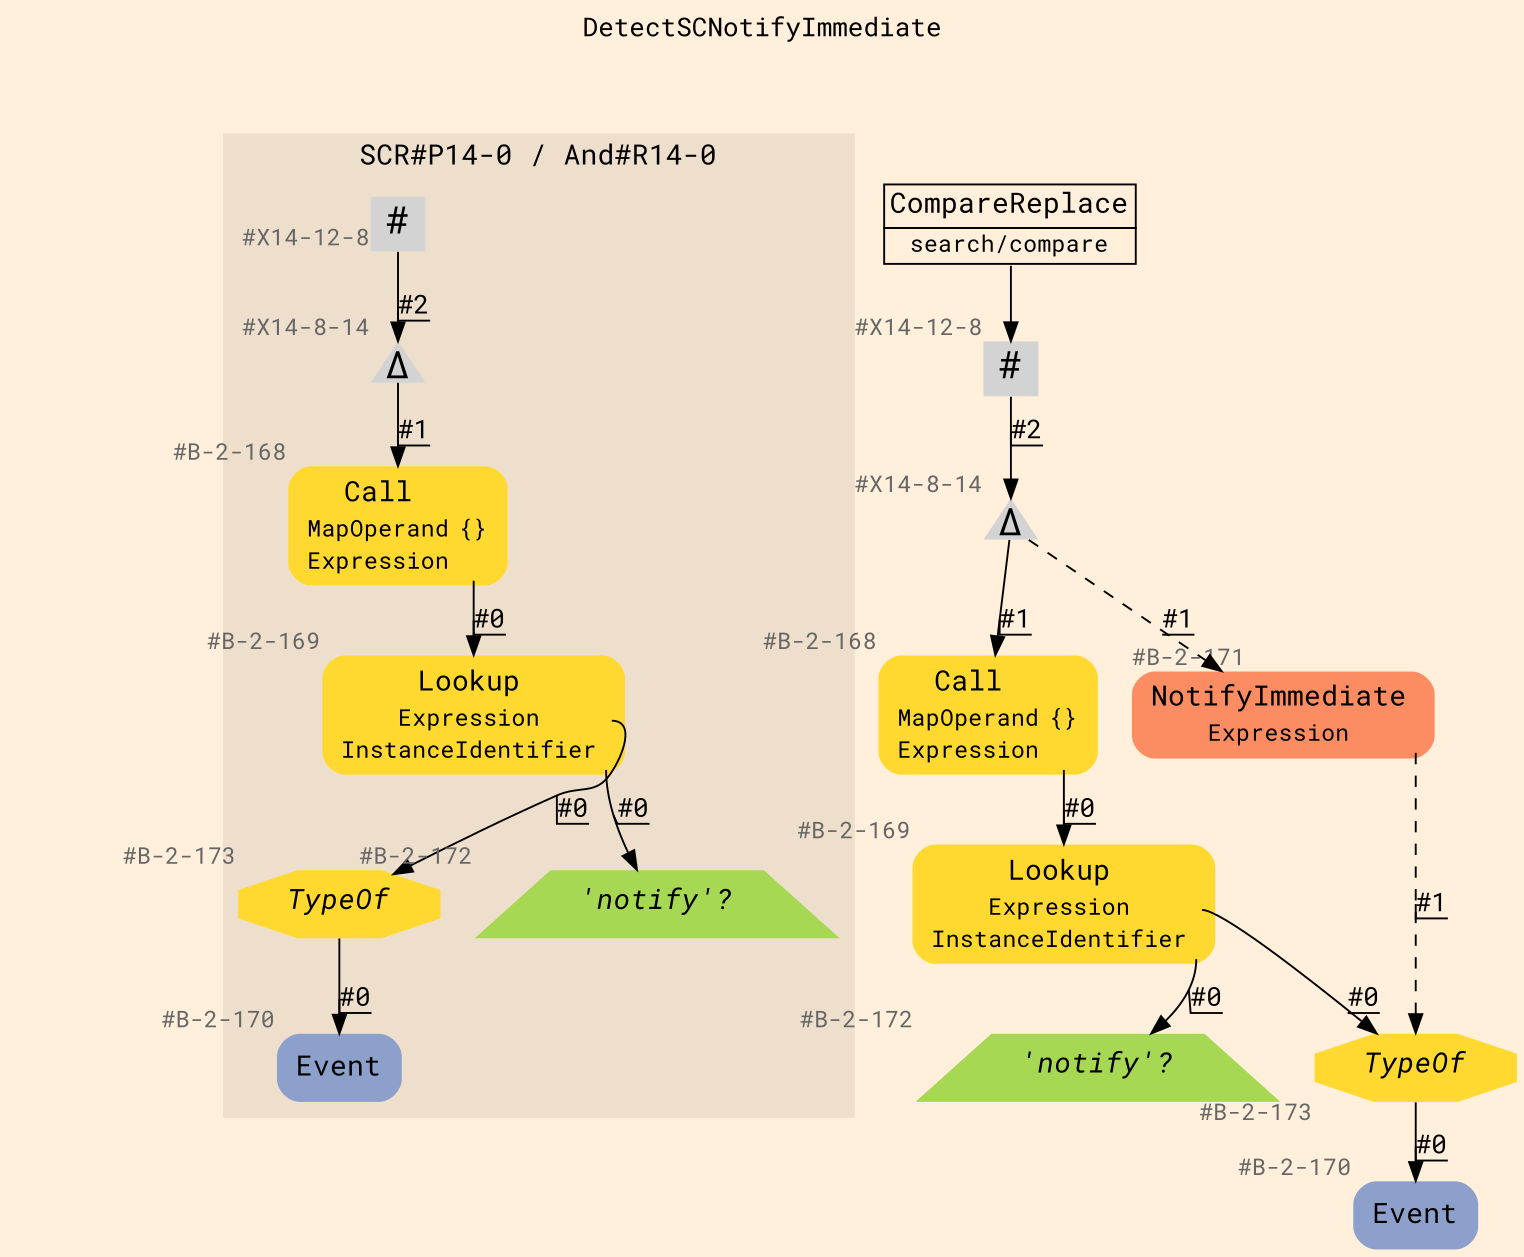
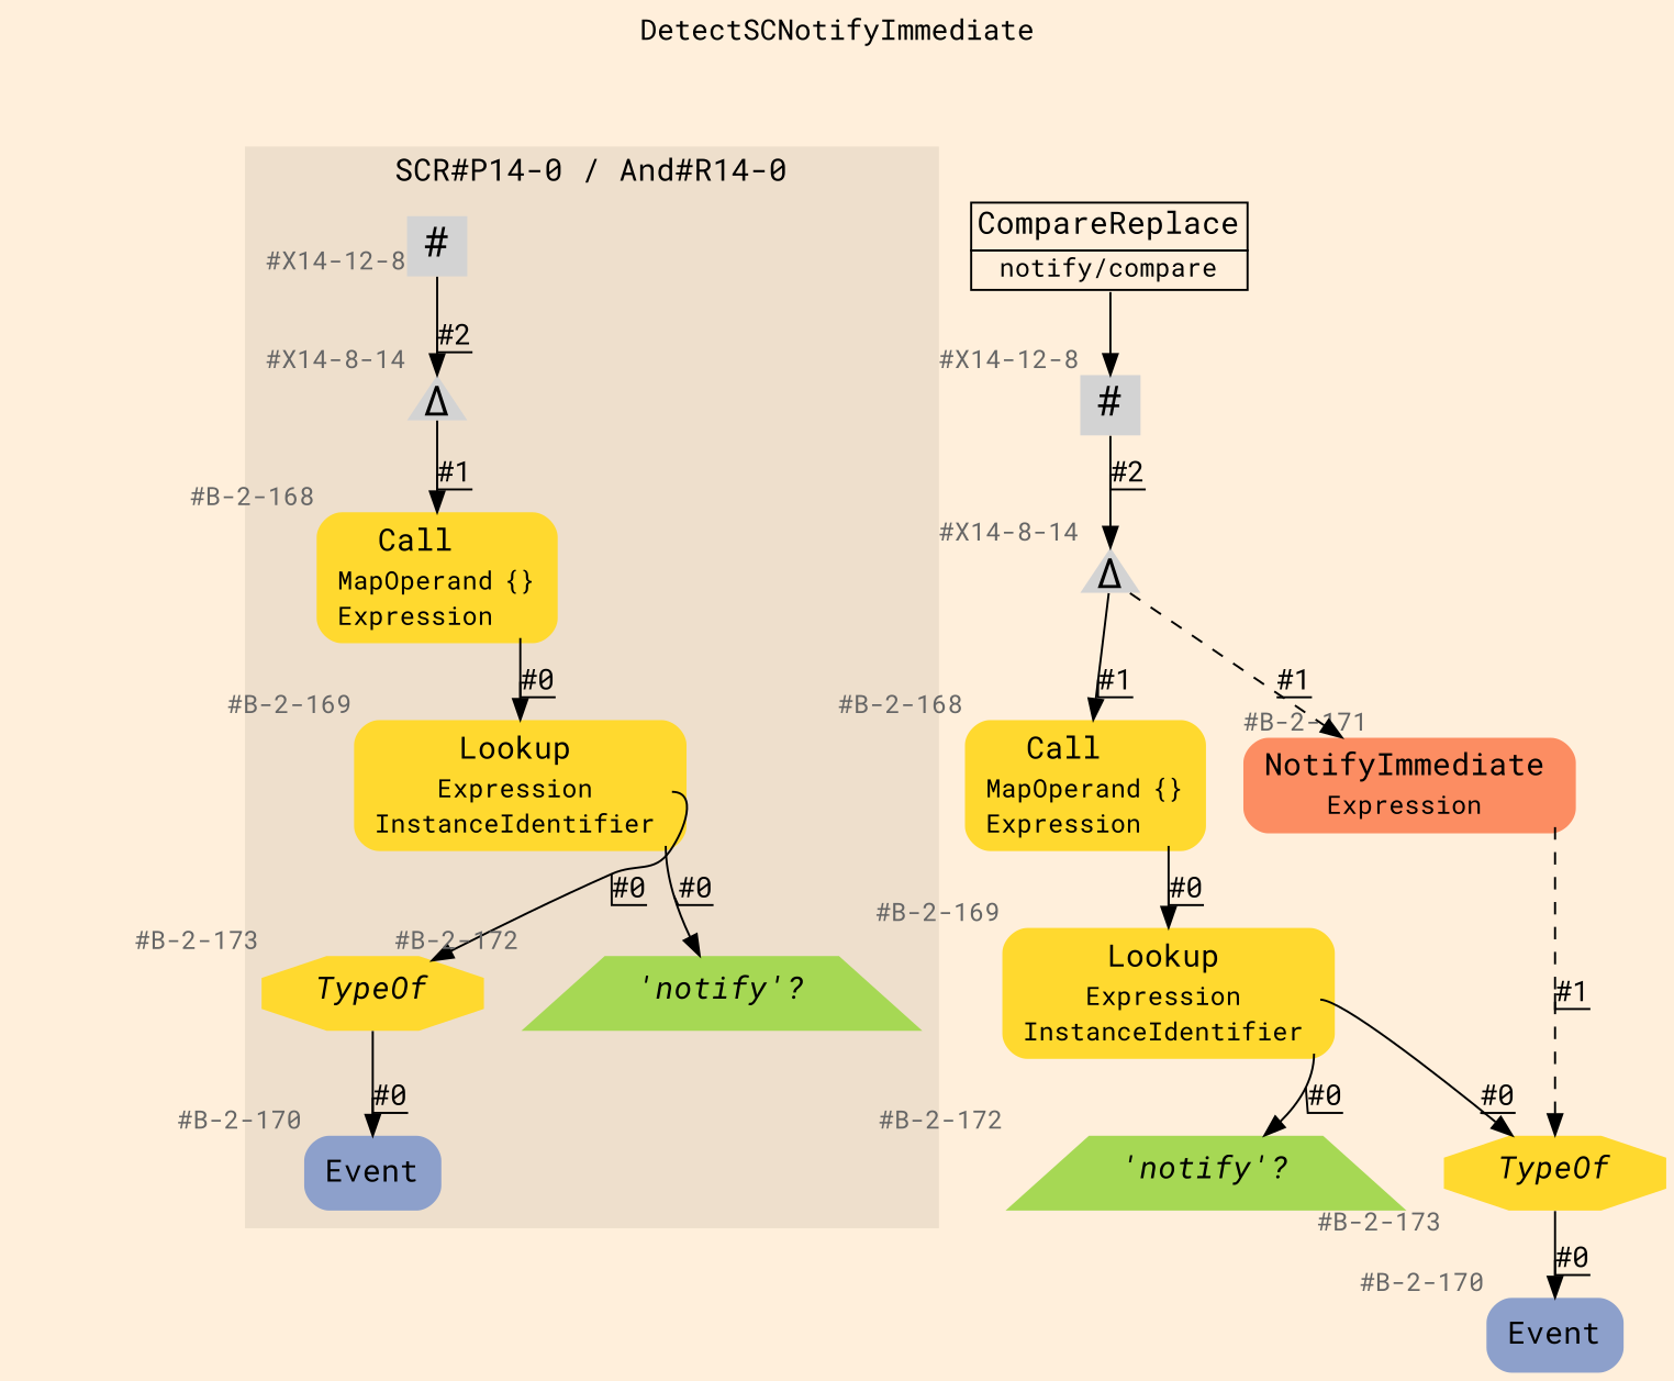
  digraph {
    bgcolor=antiquewhite1
    color=black
    fontcolor=black
    fontname="Roboto Mono"
    label=DetectSCNotifyImmediate
    labelloc=t
    rankdir=TB
    ranksep=0.3
    node [fillcolor="/set28/6" fontcolor=grey40 fontname="Roboto Mono" fontsize=12 shape=plaintext style=filled xlabel="#B-2-173"]
    edge [color=black decorate=true fontcolor=black fontname="Roboto Mono"]
    n1 [label=<<FONT COLOR="black" POINT-SIZE="15"><I>TypeOf</I></FONT>> penwidth=0.0 shape=octagon]
    n2 [fixedsize=true height=0.4 label=<<FONT COLOR="black" POINT-SIZE="20">#</FONT>> penwidth=0.0 shape=square width=0.4 xlabel="#X14-12-8" fillcolor=""]
    n3 [fillcolor="/set28/3" label=<<TABLE BORDER="0" CELLBORDER="0" CELLSPACING="0">          <TR><TD><FONT COLOR="black" POINT-SIZE="15">Event</FONT></TD></TR>         </TABLE>> style="rounded,filled" xlabel="#B-2-170"]
    n4 [label=<<TABLE BORDER="0" CELLBORDER="0" CELLSPACING="0">          <TR><TD><FONT COLOR="black" POINT-SIZE="15">Lookup</FONT></TD></TR>          <TR><TD><FONT COLOR="black" POINT-SIZE="12">Expression</FONT></TD><TD PORT="port0"></TD></TR>          <TR><TD><FONT COLOR="black" POINT-SIZE="12">InstanceIdentifier</FONT></TD><TD PORT="port1"></TD></TR>         </TABLE>> style="rounded,filled" xlabel="#B-2-169"]
    n5 [label=<<TABLE BORDER="0" CELLBORDER="0" CELLSPACING="0">          <TR><TD><FONT COLOR="black" POINT-SIZE="15">Call</FONT></TD></TR>          <TR><TD><FONT COLOR="black" POINT-SIZE="12">MapOperand</FONT></TD><TD PORT="port0"><FONT COLOR="black" POINT-SIZE="12">{}</FONT></TD></TR>          <TR><TD><FONT COLOR="black" POINT-SIZE="12">Expression</FONT></TD><TD PORT="port1"></TD></TR>         </TABLE>> style="rounded,filled" xlabel="#B-2-168"]
    n6 [fixedsize=true height=0.4 label=<<FONT COLOR="black" POINT-SIZE="20">Δ</FONT>> penwidth=0.0 shape=triangle width=0.4 xlabel="#X14-8-14" fillcolor=""]
    n7 [fillcolor="/set28/5" label=<<FONT COLOR="black" POINT-SIZE="15"><I>'notify'?</I></FONT>> penwidth=0.0 shape=trapezium xlabel="#B-2-172"]
-   n8 [color=black fillcolor=antiquewhite1 label=<<TABLE BORDER="0" CELLBORDER="1" CELLSPACING="0">      <TR><TD><FONT COLOR="black" POINT-SIZE="15">CompareReplace</FONT></TD></TR>      <TR><TD PORT="port0"><FONT COLOR="black" POINT-SIZE="12">search/compare</FONT></TD></TR>     </TABLE>> xlabel=""]
+   n8 [color=black fillcolor=antiquewhite1 label=<<TABLE BORDER="0" CELLBORDER="1" CELLSPACING="0">      <TR><TD><FONT COLOR="black" POINT-SIZE="15">CompareReplace</FONT></TD></TR>      <TR><TD PORT="port0"><FONT COLOR="black" POINT-SIZE="12">notify/compare</FONT></TD></TR>     </TABLE>> xlabel=""]
    n9 [fixedsize=true height=0.4 label=<<FONT COLOR="black" POINT-SIZE="20">#</FONT>> penwidth=0.0 shape=square width=0.4 xlabel="#X14-12-8" fillcolor=""]
    n10 [fixedsize=true height=0.4 label=<<FONT COLOR="black" POINT-SIZE="20">Δ</FONT>> penwidth=0.0 shape=triangle width=0.4 xlabel="#X14-8-14" fillcolor=""]
    n11 [label=<<TABLE BORDER="0" CELLBORDER="0" CELLSPACING="0">      <TR><TD><FONT COLOR="black" POINT-SIZE="15">Call</FONT></TD></TR>      <TR><TD><FONT COLOR="black" POINT-SIZE="12">MapOperand</FONT></TD><TD PORT="port0"><FONT COLOR="black" POINT-SIZE="12">{}</FONT></TD></TR>      <TR><TD><FONT COLOR="black" POINT-SIZE="12">Expression</FONT></TD><TD PORT="port1"></TD></TR>     </TABLE>> style="rounded,filled" xlabel="#B-2-168"]
    n12 [fillcolor="/set28/2" label=<<TABLE BORDER="0" CELLBORDER="0" CELLSPACING="0">      <TR><TD><FONT COLOR="black" POINT-SIZE="15">NotifyImmediate</FONT></TD></TR>      <TR><TD><FONT COLOR="black" POINT-SIZE="12">Expression</FONT></TD><TD PORT="port0"></TD></TR>     </TABLE>> style="rounded,filled" xlabel="#B-2-171"]
    n13 [label=<<TABLE BORDER="0" CELLBORDER="0" CELLSPACING="0">      <TR><TD><FONT COLOR="black" POINT-SIZE="15">Lookup</FONT></TD></TR>      <TR><TD><FONT COLOR="black" POINT-SIZE="12">Expression</FONT></TD><TD PORT="port0"></TD></TR>      <TR><TD><FONT COLOR="black" POINT-SIZE="12">InstanceIdentifier</FONT></TD><TD PORT="port1"></TD></TR>     </TABLE>> style="rounded,filled" xlabel="#B-2-169"]
    n14 [label=<<FONT COLOR="black" POINT-SIZE="15"><I>TypeOf</I></FONT>> penwidth=0.0 shape=octagon]
    n15 [fillcolor="/set28/5" label=<<FONT COLOR="black" POINT-SIZE="15"><I>'notify'?</I></FONT>> penwidth=0.0 shape=trapezium xlabel="#B-2-172"]
    n16 [fillcolor="/set28/3" label=<<TABLE BORDER="0" CELLBORDER="0" CELLSPACING="0">      <TR><TD><FONT COLOR="black" POINT-SIZE="15">Event</FONT></TD></TR>     </TABLE>> style="rounded,filled" xlabel="#B-2-170"]
    subgraph cluster_1 {
      color=antiquewhite2
      fontsize=15
      label="SCR#P14-0 / And#R14-0"
      style=filled
      n1
      n2
      n3
      n4
      n5
      n6
      n7
    }
    n1 -> n3 [label="#0"]
    n2 -> n6 [label="#2"]
    n4 -> n1 [label="#0" tailport=port0]
    n4 -> n7 [label="#0" tailport=port1]
    n5 -> n4 [label="#0" tailport=port1]
    n6 -> n5 [label="#1"]
    n8 -> n9 [tailport=port0]
    n9 -> n10 [label="#2"]
    n10 -> n11 [label="#1"]
    n10 -> n12 [label="#1" style=dashed]
    n11 -> n13 [label="#0" tailport=port1]
    n12 -> n14 [label="#1" style=dashed tailport=port0]
    n13 -> n14 [label="#0" tailport=port0]
    n13 -> n15 [label="#0" tailport=port1]
    n14 -> n16 [label="#0"]
  }
